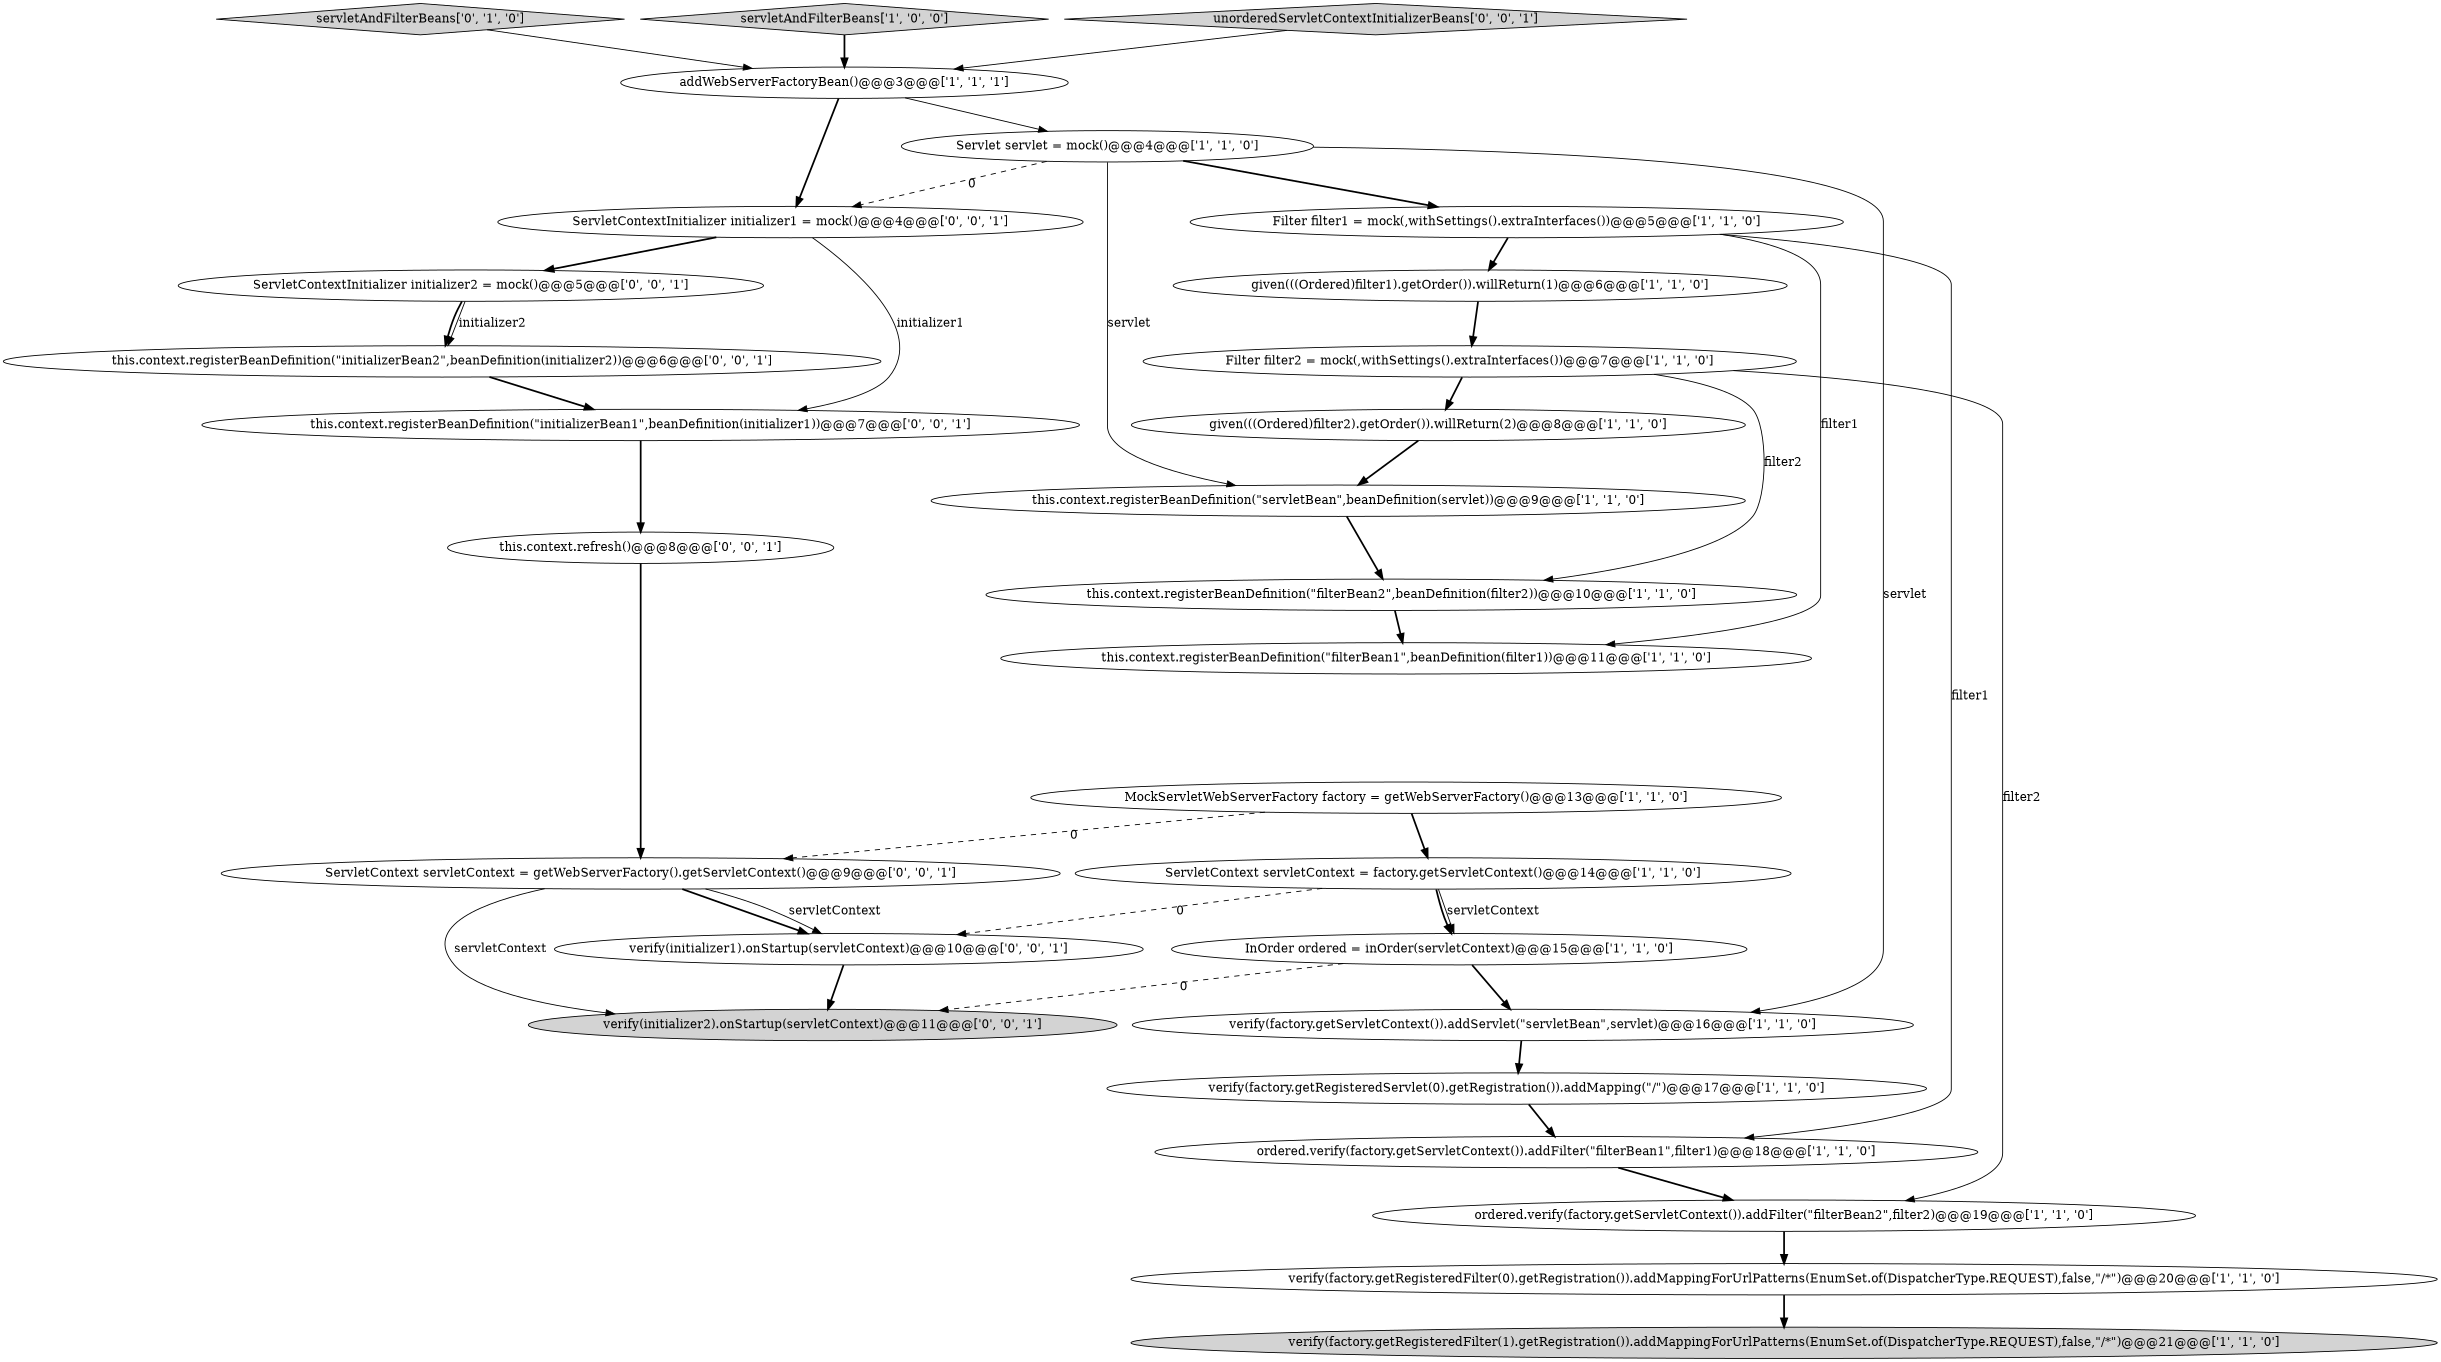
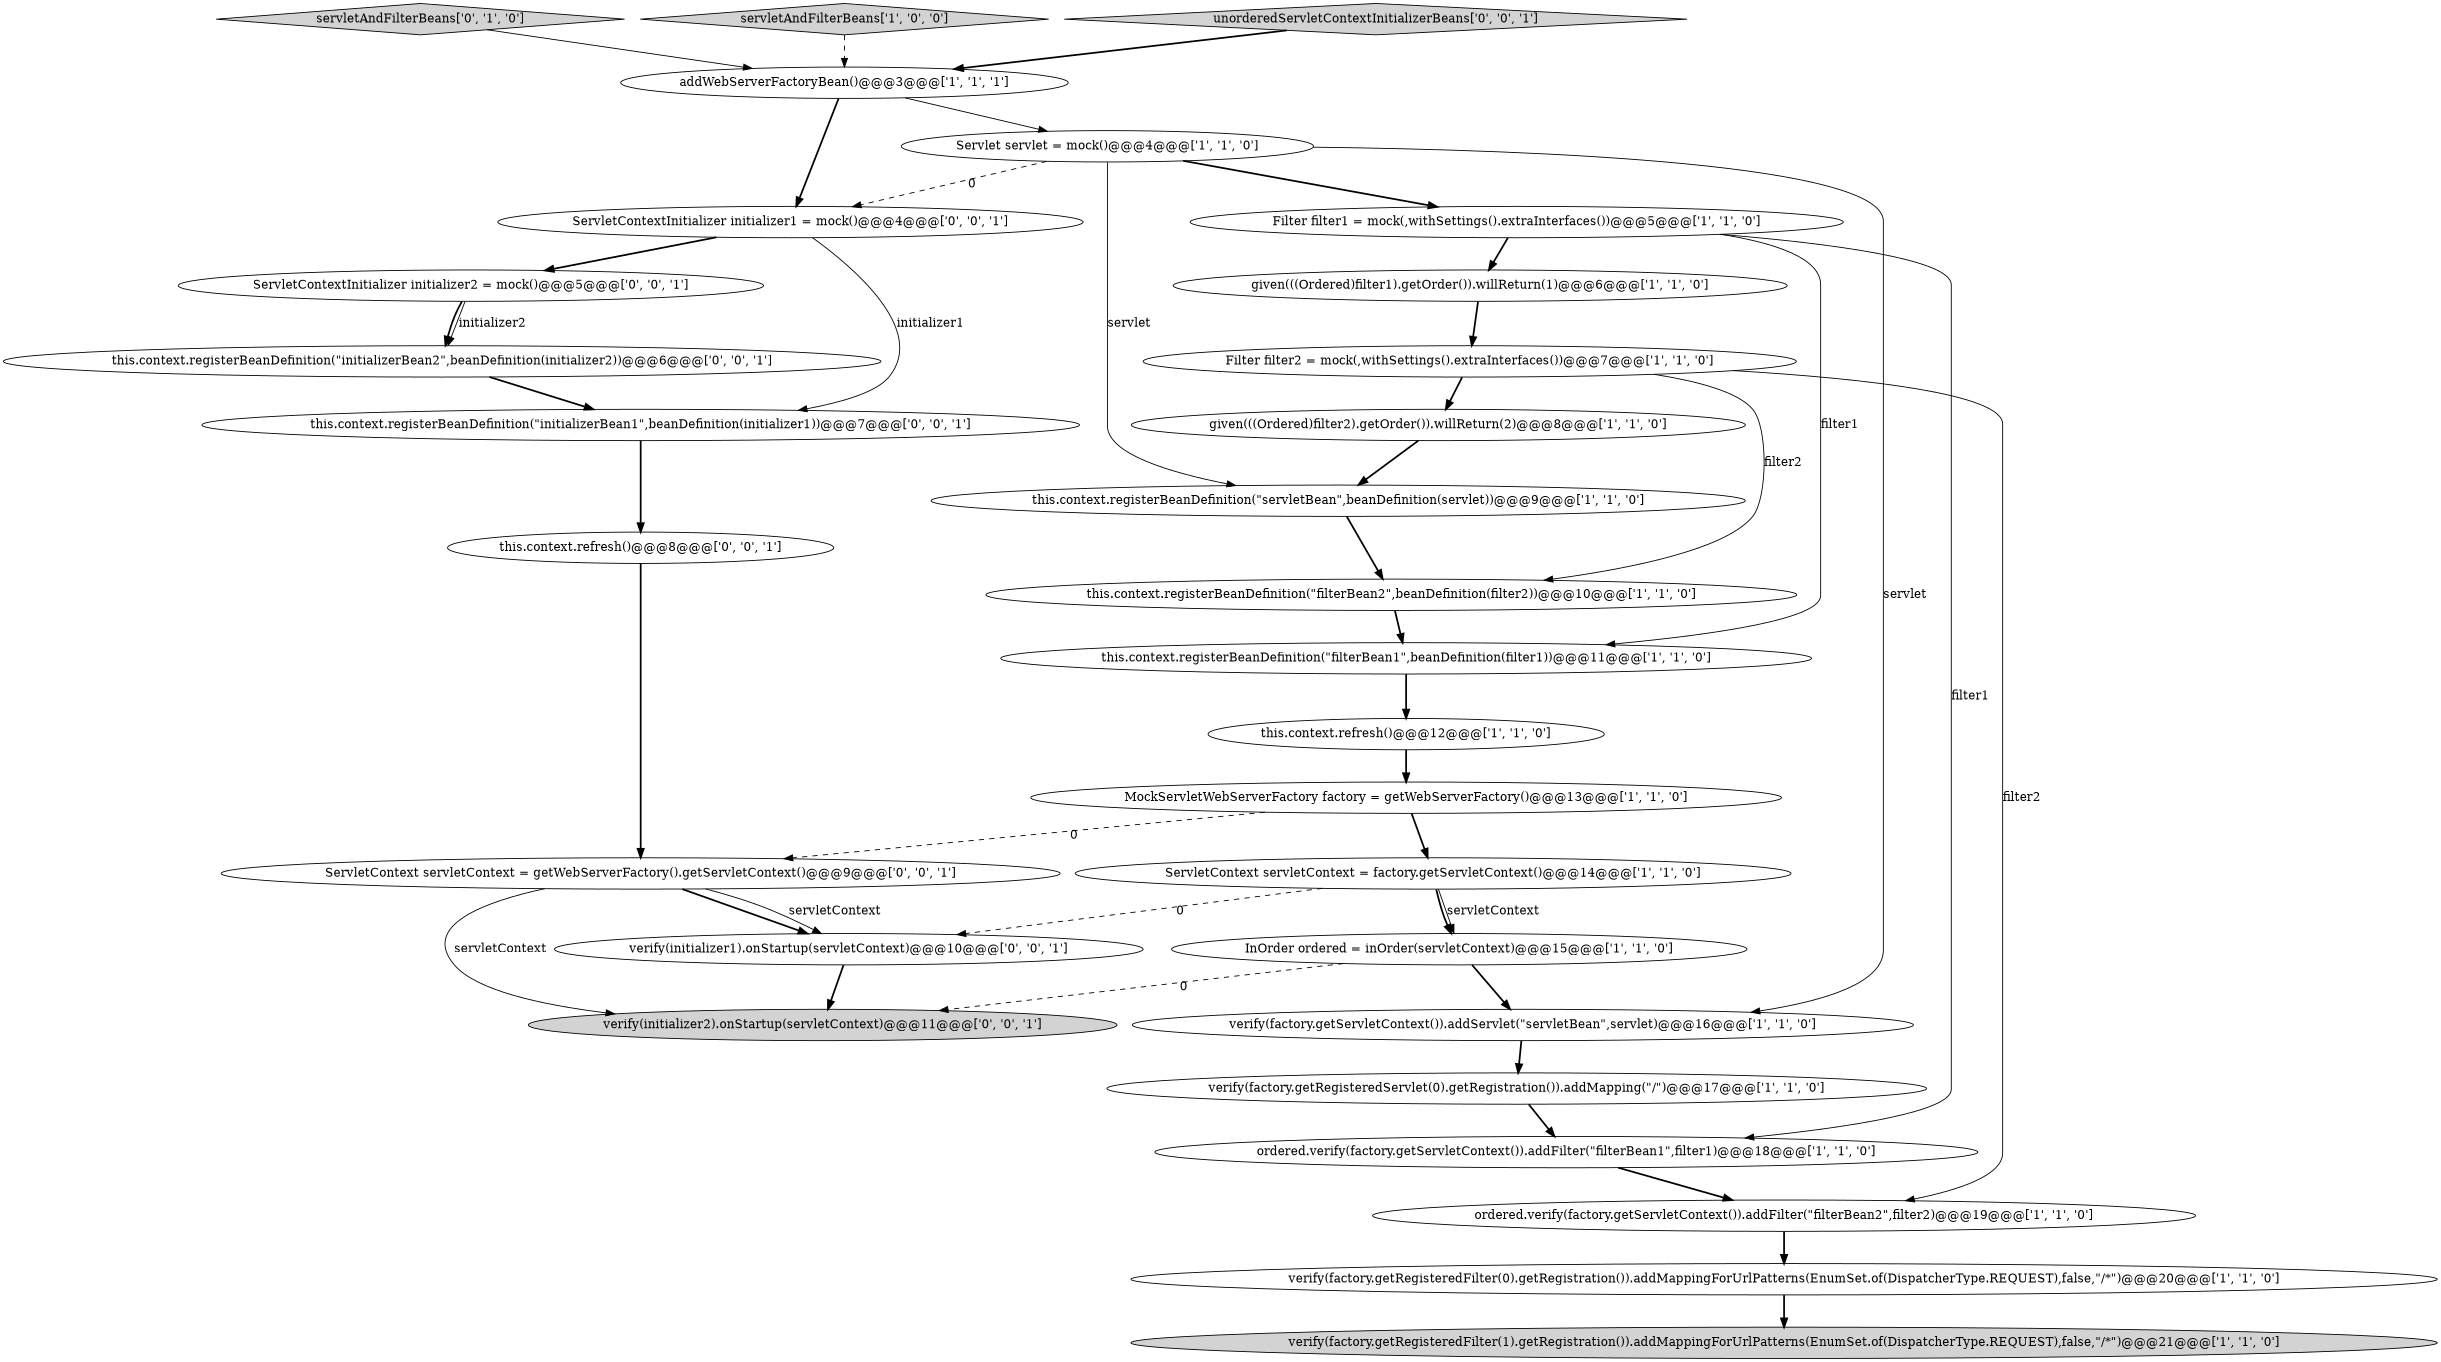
  digraph {
    node [fillcolor=white shape=ellipse style=filled]
    edge [style=bold]
    n1 [label="this.context.refresh()@@@8@@@['0', '0', '1']"]
    n2 [label="ServletContext servletContext = getWebServerFactory().getServletContext()@@@9@@@['0', '0', '1']"]
    n3 [fillcolor=lightgray label="verify(initializer2).onStartup(servletContext)@@@11@@@['0', '0', '1']"]
    n4 [label="verify(initializer1).onStartup(servletContext)@@@10@@@['0', '0', '1']"]
    n5 [label="InOrder ordered = inOrder(servletContext)@@@15@@@['1', '1', '0']"]
    n6 [label="verify(factory.getServletContext()).addServlet(\"servletBean\",servlet)@@@16@@@['1', '1', '0']"]
    n7 [label="verify(factory.getRegisteredServlet(0).getRegistration()).addMapping(\"/\")@@@17@@@['1', '1', '0']"]
    n8 [label="ordered.verify(factory.getServletContext()).addFilter(\"filterBean1\",filter1)@@@18@@@['1', '1', '0']"]
    n9 [label="this.context.registerBeanDefinition(\"initializerBean2\",beanDefinition(initializer2))@@@6@@@['0', '0', '1']"]
    n10 [label="this.context.registerBeanDefinition(\"initializerBean1\",beanDefinition(initializer1))@@@7@@@['0', '0', '1']"]
    n11 [fillcolor=lightgray label="servletAndFilterBeans['0', '1', '0']" shape=diamond]
    n12 [label="addWebServerFactoryBean()@@@3@@@['1', '1', '1']"]
    n13 [label="ServletContextInitializer initializer1 = mock()@@@4@@@['0', '0', '1']"]
    n14 [label="Servlet servlet = mock()@@@4@@@['1', '1', '0']"]
    n15 [label="ordered.verify(factory.getServletContext()).addFilter(\"filterBean2\",filter2)@@@19@@@['1', '1', '0']"]
    n16 [label="verify(factory.getRegisteredFilter(0).getRegistration()).addMappingForUrlPatterns(EnumSet.of(DispatcherType.REQUEST),false,\"/*\")@@@20@@@['1', '1', '0']"]
    n17 [label="given(((Ordered)filter2).getOrder()).willReturn(2)@@@8@@@['1', '1', '0']"]
    n18 [label="this.context.registerBeanDefinition(\"servletBean\",beanDefinition(servlet))@@@9@@@['1', '1', '0']"]
    n19 [label="this.context.registerBeanDefinition(\"filterBean2\",beanDefinition(filter2))@@@10@@@['1', '1', '0']"]
    n20 [label="this.context.registerBeanDefinition(\"filterBean1\",beanDefinition(filter1))@@@11@@@['1', '1', '0']"]
+   n21 [label="this.context.refresh()@@@12@@@['1', '1', '0']"]
    n22 [label="MockServletWebServerFactory factory = getWebServerFactory()@@@13@@@['1', '1', '0']"]
    n23 [label="given(((Ordered)filter1).getOrder()).willReturn(1)@@@6@@@['1', '1', '0']"]
    n24 [label="Filter filter2 = mock(,withSettings().extraInterfaces())@@@7@@@['1', '1', '0']"]
    n25 [fillcolor=lightgray label="verify(factory.getRegisteredFilter(1).getRegistration()).addMappingForUrlPatterns(EnumSet.of(DispatcherType.REQUEST),false,\"/*\")@@@21@@@['1', '1', '0']"]
    n26 [label="ServletContext servletContext = factory.getServletContext()@@@14@@@['1', '1', '0']"]
    n27 [fillcolor=lightgray label="servletAndFilterBeans['1', '0', '0']" shape=diamond]
    n28 [label="ServletContextInitializer initializer2 = mock()@@@5@@@['0', '0', '1']"]
    n29 [fillcolor=lightgray label="unorderedServletContextInitializerBeans['0', '0', '1']" shape=diamond]
    n30 [label="Filter filter1 = mock(,withSettings().extraInterfaces())@@@5@@@['1', '1', '0']"]
    n1 -> n2
    n2 -> n3 [label=servletContext style=solid]
    n2 -> n4
    n2 -> n4 [label=servletContext style=solid]
    n4 -> n3
    n5 -> n3 [label=0 style=dashed]
    n5 -> n6
    n6 -> n7
    n7 -> n8
    n8 -> n15
    n9 -> n10
    n10 -> n1
    n11 -> n12 [style=solid]
    n12 -> n13
    n12 -> n14 [style=solid]
    n13 -> n10 [label=initializer1 style=solid]
    n13 -> n28
    n14 -> n6 [label=servlet style=solid]
    n14 -> n13 [label=0 style=dashed]
    n14 -> n18 [label=servlet style=solid]
    n14 -> n30
    n15 -> n16
    n16 -> n25
    n17 -> n18
    n18 -> n19
    n19 -> n20
+   n20 -> n21
+   n21 -> n22
    n22 -> n2 [label=0 style=dashed]
    n22 -> n26
    n23 -> n24
    n24 -> n15 [label=filter2 style=solid]
    n24 -> n17
    n24 -> n19 [label=filter2 style=solid]
    n26 -> n4 [label=0 style=dashed]
    n26 -> n5
    n26 -> n5 [label=servletContext style=solid]
-   n27 -> n12
+   n27 -> n12 [style=dashed]
    n28 -> n9
    n28 -> n9 [label=initializer2 style=solid]
-   n29 -> n12 [style=solid]
+   n29 -> n12
    n30 -> n8 [label=filter1 style=solid]
    n30 -> n20 [label=filter1 style=solid]
    n30 -> n23
  }
